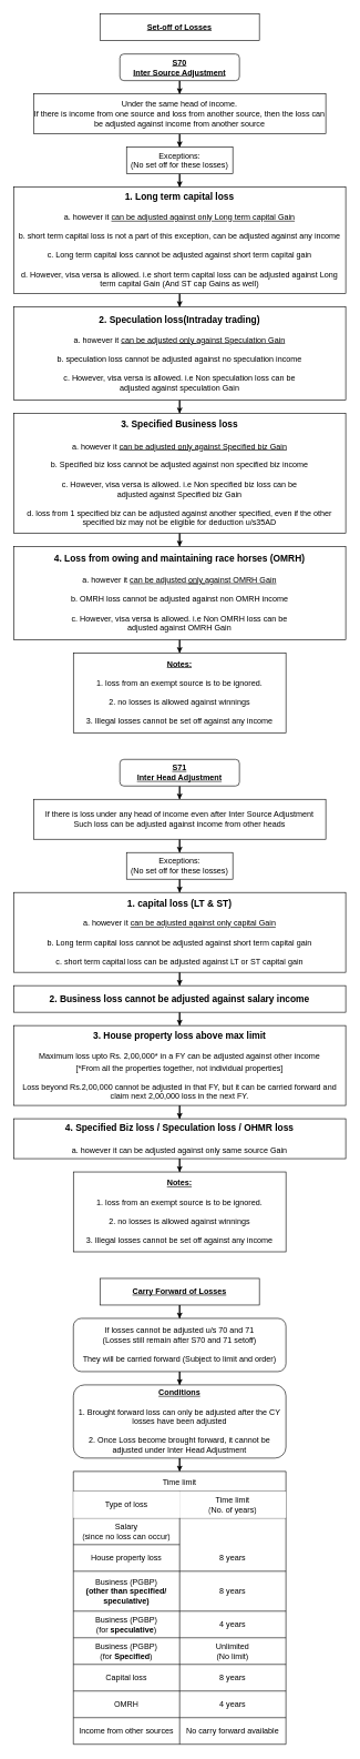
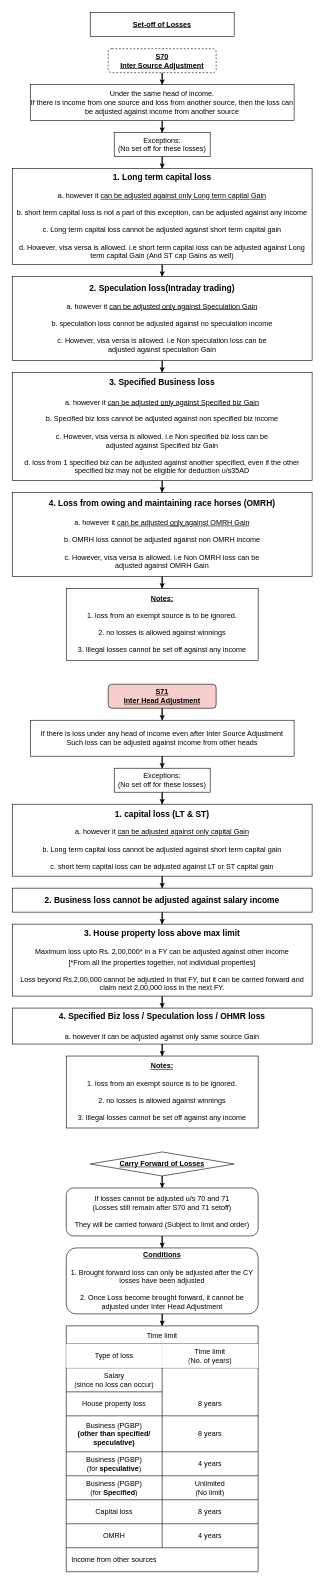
  <mxCell id="0" />
  <mxCell id="1" parent="0" />
  <mxCell id="2" value="Set-off of Losses" style="rounded=0;whiteSpace=wrap;html=1;fontStyle=5" parent="1" vertex="1"><mxGeometry x="150" width="240" height="40" as="geometry" y="20" /></mxCell>
  <mxCell id="3" style="edgeStyle=orthogonalEdgeStyle;rounded=0;orthogonalLoop=1;jettySize=auto;html=1;" edge="1" parent="1" source="4" target="6"><mxGeometry relative="1" as="geometry" /></mxCell>
- <mxCell id="4" value="&lt;div&gt;S70 &lt;br&gt;&lt;/div&gt;&lt;div&gt;Inter Source Adjustment&lt;/div&gt;" style="rounded=1;whiteSpace=wrap;html=1;fontStyle=5" vertex="1" parent="1"><mxGeometry x="180" y="80" width="180" height="40" as="geometry" /></mxCell>
+ <mxCell id="4" value="&lt;div&gt;S70 &lt;br&gt;&lt;/div&gt;&lt;div&gt;Inter Source Adjustment&lt;/div&gt;" style="rounded=1;whiteSpace=wrap;html=1;fontStyle=5;dashed=1;" vertex="1" parent="1"><mxGeometry x="180" y="80" width="180" height="40" as="geometry" /></mxCell>
  <mxCell id="5" style="edgeStyle=orthogonalEdgeStyle;rounded=0;orthogonalLoop=1;jettySize=auto;html=1;" edge="1" parent="1" source="6" target="8"><mxGeometry relative="1" as="geometry" /></mxCell>
  <mxCell id="6" value="&lt;div&gt;Under the same head of income.&lt;/div&gt;&lt;div&gt;If there is income from one source and loss from another source, then the loss can be adjusted against income from another source&lt;br&gt;&lt;/div&gt;" style="rounded=0;whiteSpace=wrap;html=1;" vertex="1" parent="1"><mxGeometry x="50" y="140" width="440" height="60" as="geometry" /></mxCell>
  <mxCell id="7" style="edgeStyle=orthogonalEdgeStyle;rounded=0;orthogonalLoop=1;jettySize=auto;html=1;" edge="1" parent="1" source="8" target="10"><mxGeometry relative="1" as="geometry" /></mxCell>
  <mxCell id="8" value="&lt;div&gt;Exceptions:&lt;/div&gt;&lt;div&gt;(No set off for these losses)&lt;/div&gt;" style="rounded=0;whiteSpace=wrap;html=1;" vertex="1" parent="1"><mxGeometry x="190" y="220" width="160" height="40" as="geometry" /></mxCell>
  <mxCell id="9" style="edgeStyle=orthogonalEdgeStyle;rounded=0;orthogonalLoop=1;jettySize=auto;html=1;" edge="1" parent="1" source="10" target="12"><mxGeometry relative="1" as="geometry" /></mxCell>
  <mxCell id="10" value="&lt;div&gt;&lt;font style=&quot;font-size: 14px&quot;&gt;&lt;b&gt;1. Long term capital loss&lt;/b&gt;&lt;/font&gt;&lt;/div&gt;&lt;div&gt;&lt;br&gt;&lt;/div&gt;&lt;div&gt;a. however it &lt;u&gt;can be adjusted against only Long term capital Gain&lt;/u&gt;&lt;/div&gt;&lt;div&gt;&lt;br&gt;&lt;/div&gt;&lt;div&gt;b. short term capital loss is not a part of this exception, can be adjusted against any income&lt;/div&gt;&lt;div&gt;&lt;br&gt;&lt;/div&gt;&lt;div&gt;c. Long term capital loss cannot be adjusted against short term capital gain&lt;/div&gt;&lt;div&gt;&lt;br&gt;&lt;/div&gt;&lt;div&gt;d. However, visa versa is allowed. i.e short term capital loss can be adjusted against Long term capital Gain (And ST cap Gains as well)&lt;/div&gt;" style="rounded=0;whiteSpace=wrap;html=1;" vertex="1" parent="1"><mxGeometry x="20" y="280" width="500" height="160" as="geometry" /></mxCell>
  <mxCell id="11" style="edgeStyle=orthogonalEdgeStyle;rounded=0;orthogonalLoop=1;jettySize=auto;html=1;" edge="1" parent="1" source="12" target="14"><mxGeometry relative="1" as="geometry" /></mxCell>
  <mxCell id="12" value="&lt;div&gt;&lt;font style=&quot;font-size: 14px&quot;&gt;&lt;b&gt;2. Speculation loss(Intraday trading)&lt;br&gt;&lt;/b&gt;&lt;/font&gt;&lt;/div&gt;&lt;div&gt;&lt;br&gt;&lt;/div&gt;&lt;div&gt;a. however it &lt;u&gt;can be adjusted &lt;/u&gt;&lt;u&gt;&lt;u&gt;only &lt;/u&gt;against Speculation Gain&lt;/u&gt;&lt;/div&gt;&lt;div&gt;&lt;br&gt;&lt;/div&gt;&lt;div&gt;b. speculation loss cannot be adjusted against no speculation income&lt;/div&gt;&lt;div&gt;&lt;br&gt;&lt;/div&gt;&lt;div&gt;c. However, visa versa is allowed. i.e Non speculation loss can be &lt;br/&gt;adjusted against speculation Gain&lt;br&gt;&lt;/div&gt;" style="rounded=0;whiteSpace=wrap;html=1;" vertex="1" parent="1"><mxGeometry x="20" y="460" width="500" height="140" as="geometry" /></mxCell>
  <mxCell id="13" style="edgeStyle=orthogonalEdgeStyle;rounded=0;orthogonalLoop=1;jettySize=auto;html=1;entryX=0.5;entryY=0;entryDx=0;entryDy=0;" edge="1" parent="1" source="14" target="16"><mxGeometry relative="1" as="geometry" /></mxCell>
  <mxCell id="14" value="&lt;div&gt;&lt;font style=&quot;font-size: 14px&quot;&gt;&lt;b&gt;&lt;font style=&quot;font-size: 14px&quot;&gt;3. Specified Business loss&lt;/font&gt;&lt;br&gt;&lt;/b&gt;&lt;/font&gt;&lt;/div&gt;&lt;div&gt;&lt;font style=&quot;font-size: 14px&quot;&gt;&lt;b&gt;&lt;br&gt;&lt;/b&gt;&lt;/font&gt;&lt;/div&gt;&lt;div&gt;a. however it &lt;u&gt;can be adjusted &lt;/u&gt;&lt;u&gt;&lt;u&gt;only &lt;/u&gt;against Specified biz Gain&lt;/u&gt;&lt;/div&gt;&lt;div&gt;&lt;br&gt;&lt;/div&gt;&lt;div&gt;b. Specified biz loss cannot be adjusted against non specified biz income&lt;/div&gt;&lt;div&gt;&lt;br&gt;&lt;/div&gt;&lt;div&gt;c. However, visa versa is allowed. i.e Non specified biz loss can be &lt;br&gt;adjusted against Specified biz Gain&lt;/div&gt;&lt;div&gt;&lt;br&gt;&lt;/div&gt;&lt;div&gt;d. loss from 1 specified biz can be adjusted against another specified, even if the other specified biz may not be eligible for deduction u/s35AD&lt;br&gt;&lt;/div&gt;" style="rounded=0;whiteSpace=wrap;html=1;" vertex="1" parent="1"><mxGeometry x="20" y="620" width="500" height="180" as="geometry" /></mxCell>
  <mxCell id="15" style="edgeStyle=orthogonalEdgeStyle;rounded=0;orthogonalLoop=1;jettySize=auto;html=1;" edge="1" parent="1" source="16" target="17"><mxGeometry relative="1" as="geometry" /></mxCell>
  <mxCell id="16" value="&lt;div&gt;&lt;font style=&quot;font-size: 14px&quot;&gt;&lt;b&gt;4. Loss from owing and maintaining race horses (OMRH)&lt;/b&gt;&lt;/font&gt;&lt;/div&gt;&lt;div&gt;&lt;font style=&quot;font-size: 14px&quot;&gt;&lt;b&gt;&lt;br&gt;&lt;/b&gt;&lt;/font&gt;&lt;/div&gt;&lt;div&gt;a. however it &lt;u&gt;can be adjusted &lt;/u&gt;&lt;u&gt;&lt;u&gt;only &lt;/u&gt;against OMRH Gain&lt;/u&gt;&lt;/div&gt;&lt;div&gt;&lt;br&gt;&lt;/div&gt;&lt;div&gt;b. OMRH loss cannot be adjusted against non OMRH income&lt;/div&gt;&lt;div&gt;&lt;br&gt;&lt;/div&gt;&lt;div&gt;c. However, visa versa is allowed. i.e Non OMRH loss can be &lt;br&gt;adjusted against OMRH Gain&lt;br&gt;&lt;/div&gt;" style="rounded=0;whiteSpace=wrap;html=1;" vertex="1" parent="1"><mxGeometry x="20" y="820" width="500" height="140" as="geometry" /></mxCell>
  <mxCell id="17" value="&lt;div&gt;&lt;u&gt;&lt;b&gt;Notes:&lt;/b&gt;&lt;/u&gt;&lt;/div&gt;&lt;div&gt;&lt;br&gt;&lt;/div&gt;&lt;div&gt;1. loss from an exempt source is to be ignored.&lt;/div&gt;&lt;div&gt;&lt;br&gt;&lt;/div&gt;&lt;div&gt;2. no losses is allowed against winnings&lt;br&gt;&lt;/div&gt;&lt;div&gt;&lt;br&gt;&lt;/div&gt;&lt;div&gt;3. Illegal losses cannot be set off against any income&lt;br&gt;&lt;/div&gt;" style="rounded=0;whiteSpace=wrap;html=1;" vertex="1" parent="1"><mxGeometry x="110" y="980" width="320" height="120" as="geometry" /></mxCell>
  <mxCell id="18" style="edgeStyle=orthogonalEdgeStyle;rounded=0;orthogonalLoop=1;jettySize=auto;html=1;" edge="1" parent="1" source="19" target="21"><mxGeometry relative="1" as="geometry" /></mxCell>
- <mxCell id="19" value="&lt;div&gt;S71&lt;br&gt;&lt;/div&gt;&lt;div&gt;Inter Head Adjustment&lt;/div&gt;" style="rounded=1;whiteSpace=wrap;html=1;fontStyle=5" vertex="1" parent="1"><mxGeometry x="180" y="1140" width="180" height="40" as="geometry" /></mxCell>
+ <mxCell id="19" value="&lt;div&gt;S71&lt;br&gt;&lt;/div&gt;&lt;div&gt;Inter Head Adjustment&lt;/div&gt;" style="rounded=1;whiteSpace=wrap;html=1;fontStyle=5;fillColor=#f8cecc;" vertex="1" parent="1"><mxGeometry x="180" y="1140" width="180" height="40" as="geometry" /></mxCell>
  <mxCell id="20" style="edgeStyle=orthogonalEdgeStyle;rounded=0;orthogonalLoop=1;jettySize=auto;html=1;" edge="1" parent="1" source="21" target="23"><mxGeometry relative="1" as="geometry" /></mxCell>
  <mxCell id="21" value="&lt;div&gt;If there is loss under any head of income even after Inter Source Adjustment&lt;/div&gt;&lt;div&gt;Such loss can be adjusted against income from other heads&lt;span style=&quot;white-space: pre&quot;&gt;&lt;br&gt;&lt;/span&gt;&lt;/div&gt;" style="rounded=0;whiteSpace=wrap;html=1;" vertex="1" parent="1"><mxGeometry x="50" y="1200" width="440" height="60" as="geometry" /></mxCell>
  <mxCell id="22" style="edgeStyle=orthogonalEdgeStyle;rounded=0;orthogonalLoop=1;jettySize=auto;html=1;" edge="1" parent="1" source="23" target="25"><mxGeometry relative="1" as="geometry" /></mxCell>
  <mxCell id="23" value="&lt;div&gt;Exceptions:&lt;/div&gt;&lt;div&gt;(No set off for these losses)&lt;/div&gt;" style="rounded=0;whiteSpace=wrap;html=1;" vertex="1" parent="1"><mxGeometry x="190" y="1280" width="160" height="40" as="geometry" /></mxCell>
  <mxCell id="24" style="edgeStyle=orthogonalEdgeStyle;rounded=0;orthogonalLoop=1;jettySize=auto;html=1;entryX=0.5;entryY=0;entryDx=0;entryDy=0;" edge="1" parent="1" source="25" target="27"><mxGeometry relative="1" as="geometry" /></mxCell>
  <mxCell id="25" value="&lt;div&gt;&lt;font style=&quot;font-size: 14px&quot;&gt;&lt;b&gt;1. capital loss (LT &amp;amp; ST)&lt;br&gt;&lt;/b&gt;&lt;/font&gt;&lt;/div&gt;&lt;div&gt;&lt;br&gt;&lt;/div&gt;&lt;div&gt;a. however it &lt;u&gt;can be adjusted against only capital Gain&lt;/u&gt;&lt;/div&gt;&lt;div&gt;&lt;br&gt;&lt;/div&gt;&lt;div&gt;b. Long term capital loss cannot be adjusted against short term capital gain&lt;br&gt;&lt;/div&gt;&lt;div&gt;&lt;br&gt;&lt;/div&gt;&lt;div&gt;c. short term capital loss can be adjusted against LT or ST capital gain&lt;br&gt;&lt;/div&gt;" style="rounded=0;whiteSpace=wrap;html=1;" vertex="1" parent="1"><mxGeometry x="20" y="1340" width="500" height="120" as="geometry" /></mxCell>
  <mxCell id="26" style="edgeStyle=orthogonalEdgeStyle;rounded=0;orthogonalLoop=1;jettySize=auto;html=1;" edge="1" parent="1" source="27" target="29"><mxGeometry relative="1" as="geometry" /></mxCell>
  <mxCell id="27" value="&lt;div&gt;&lt;font style=&quot;font-size: 14px&quot;&gt;&lt;b&gt;2. Business loss cannot be adjusted against salary income&lt;/b&gt;&lt;/font&gt;&lt;br&gt;&lt;/div&gt;" style="rounded=0;whiteSpace=wrap;html=1;" vertex="1" parent="1"><mxGeometry x="20" y="1480" width="500" height="40" as="geometry" /></mxCell>
  <mxCell id="28" style="edgeStyle=orthogonalEdgeStyle;rounded=0;orthogonalLoop=1;jettySize=auto;html=1;" edge="1" parent="1" source="29" target="31"><mxGeometry relative="1" as="geometry" /></mxCell>
  <mxCell id="29" value="&lt;div&gt;&lt;font style=&quot;font-size: 14px&quot;&gt;&lt;b&gt;3. House property loss above max limit&lt;/b&gt;&lt;/font&gt;&lt;/div&gt;&lt;div&gt;&lt;font style=&quot;font-size: 14px&quot;&gt;&lt;font style=&quot;font-size: 12px&quot;&gt;&lt;br&gt;&lt;/font&gt;&lt;/font&gt;&lt;/div&gt;&lt;div&gt;&lt;font style=&quot;font-size: 12px&quot;&gt;Maximum loss upto Rs. 2,00,000* in a FY can be adjusted against other income&lt;/font&gt;&lt;/div&gt;&lt;div&gt;&lt;font style=&quot;font-size: 14px&quot;&gt;&lt;font style=&quot;font-size: 12px&quot;&gt;[*From all the properties together, not individual properties]&lt;/font&gt;&lt;/font&gt;&lt;/div&gt;&lt;div&gt;&lt;br&gt;&lt;/div&gt;&lt;div&gt;Loss beyond Rs.2,00,000 cannot be adjusted in that FY, but it can be carried forward and claim next 2,00,000 loss in the next FY.&lt;br&gt;&lt;font style=&quot;font-size: 14px&quot;&gt;&lt;b&gt;&lt;/b&gt;&lt;/font&gt;&lt;/div&gt;" style="rounded=0;whiteSpace=wrap;html=1;" vertex="1" parent="1"><mxGeometry x="20" y="1540" width="500" height="120" as="geometry" /></mxCell>
  <mxCell id="30" style="edgeStyle=orthogonalEdgeStyle;rounded=0;orthogonalLoop=1;jettySize=auto;html=1;" edge="1" parent="1" source="31" target="32"><mxGeometry relative="1" as="geometry" /></mxCell>
  <mxCell id="31" value="&lt;div&gt;&lt;font style=&quot;font-size: 14px&quot;&gt;&lt;b&gt;4. Specified Biz loss / Speculation loss / OHMR loss&lt;br&gt;&lt;/b&gt;&lt;/font&gt;&lt;/div&gt;&lt;div&gt;&lt;font style=&quot;font-size: 14px&quot;&gt;&lt;font style=&quot;font-size: 12px&quot;&gt;&lt;br&gt;&lt;/font&gt;&lt;/font&gt;&lt;/div&gt;&lt;div&gt;&lt;font style=&quot;font-size: 14px&quot;&gt;&lt;font style=&quot;font-size: 12px&quot;&gt;a. however it can be adjusted against only same source Gain&lt;br&gt;&lt;/font&gt;&lt;/font&gt;&lt;/div&gt;" style="rounded=0;whiteSpace=wrap;html=1;" vertex="1" parent="1"><mxGeometry x="20" y="1680" width="500" height="60" as="geometry" /></mxCell>
  <mxCell id="32" value="&lt;div&gt;&lt;u&gt;&lt;b&gt;Notes:&lt;/b&gt;&lt;/u&gt;&lt;/div&gt;&lt;div&gt;&lt;br&gt;&lt;/div&gt;&lt;div&gt;1. loss from an exempt source is to be ignored.&lt;/div&gt;&lt;div&gt;&lt;br&gt;&lt;/div&gt;&lt;div&gt;2. no losses is allowed against winnings&lt;br&gt;&lt;/div&gt;&lt;div&gt;&lt;br&gt;&lt;/div&gt;&lt;div&gt;3. Illegal losses cannot be set off against any income&lt;br&gt;&lt;/div&gt;" style="rounded=0;whiteSpace=wrap;html=1;" vertex="1" parent="1"><mxGeometry x="110" y="1760" width="320" height="120" as="geometry" /></mxCell>
  <mxCell id="33" style="edgeStyle=orthogonalEdgeStyle;rounded=0;orthogonalLoop=1;jettySize=auto;html=1;" edge="1" parent="1" source="34" target="36"><mxGeometry relative="1" as="geometry" /></mxCell>
- <mxCell id="34" value="Carry Forward of Losses" style="rounded=0;whiteSpace=wrap;html=1;fontStyle=5" vertex="1" parent="1"><mxGeometry x="150" y="1920" width="240" height="40" as="geometry" /></mxCell>
+ <mxCell id="34" value="Carry Forward of Losses" style="rhombus;whiteSpace=wrap;html=1;fontStyle=5;" vertex="1" parent="1"><mxGeometry x="150" y="1920" width="240" height="40" as="geometry" /></mxCell>
  <mxCell id="35" style="edgeStyle=orthogonalEdgeStyle;rounded=0;orthogonalLoop=1;jettySize=auto;html=1;" edge="1" parent="1" source="36" target="38"><mxGeometry relative="1" as="geometry" /></mxCell>
  <mxCell id="36" value="&lt;div&gt;If losses cannot be adjusted u/s 70 and 71&lt;/div&gt;&lt;div&gt;(Losses still remain after S70 and 71 setoff)&lt;br&gt;&lt;/div&gt;&lt;div&gt;&lt;br&gt;&lt;/div&gt;&lt;div&gt;They will be carried forward (Subject to limit and order)&lt;br&gt;&lt;/div&gt;" style="rounded=1;whiteSpace=wrap;html=1;" vertex="1" parent="1"><mxGeometry x="110" y="1980" width="320" height="80" as="geometry" /></mxCell>
  <mxCell id="37" style="edgeStyle=orthogonalEdgeStyle;rounded=0;orthogonalLoop=1;jettySize=auto;html=1;" edge="1" parent="1" source="38" target="39"><mxGeometry relative="1" as="geometry" /></mxCell>
  <mxCell id="38" value="&lt;div&gt;&lt;u&gt;&lt;b&gt;Conditions&lt;/b&gt;&lt;/u&gt;&lt;/div&gt;&lt;div&gt;&lt;br&gt;&lt;/div&gt;&lt;div&gt;1. Brought forward loss can only be adjusted after the CY losses have been adjusted&lt;/div&gt;&lt;div&gt;&lt;br&gt;&lt;/div&gt;&lt;div&gt;2. Once Loss become brought forward, it cannot be adjusted under Inter Head Adjustment&lt;br&gt;&lt;/div&gt;" style="rounded=1;whiteSpace=wrap;html=1;" vertex="1" parent="1"><mxGeometry x="110" y="2080" width="320" height="110" as="geometry" /></mxCell>
  <mxCell id="39" value="Time limit" style="shape=table;startSize=30;container=1;collapsible=0;childLayout=tableLayout;" vertex="1" parent="1"><mxGeometry x="110" y="2210" width="320" height="410" as="geometry" /></mxCell>
  <mxCell id="40" value="" style="shape=partialRectangle;collapsible=0;dropTarget=0;pointerEvents=0;fillColor=none;top=0;left=0;bottom=0;right=0;points=[[0,0.5],[1,0.5]];portConstraint=eastwest;" vertex="1" parent="39"><mxGeometry y="30" width="320" height="40" as="geometry" /></mxCell>
  <mxCell id="41" value="Type of loss" style="shape=partialRectangle;html=1;whiteSpace=wrap;connectable=0;overflow=hidden;fillColor=#FFFFFF;top=0;left=0;bottom=0;right=0;pointerEvents=1;" vertex="1" parent="40"><mxGeometry width="160" height="40" as="geometry" /></mxCell>
  <mxCell id="42" value="&lt;div&gt;Time limit&lt;/div&gt;(No. of years)" style="shape=partialRectangle;html=1;whiteSpace=wrap;connectable=0;overflow=hidden;fillColor=#FFFFFF;top=0;left=0;bottom=0;right=0;pointerEvents=1;" vertex="1" parent="40"><mxGeometry x="160" width="160" height="40" as="geometry" /></mxCell>
  <mxCell id="43" value="" style="shape=partialRectangle;collapsible=0;dropTarget=0;pointerEvents=0;fillColor=none;top=0;left=0;bottom=0;right=0;points=[[0,0.5],[1,0.5]];portConstraint=eastwest;" vertex="1" parent="39"><mxGeometry y="70" width="320" height="40" as="geometry" /></mxCell>
  <mxCell id="44" value="&lt;div&gt;Salary&lt;/div&gt;(since no loss can occur)" style="shape=partialRectangle;html=1;whiteSpace=wrap;connectable=0;overflow=hidden;fillColor=none;top=0;left=0;bottom=0;right=0;pointerEvents=1;" vertex="1" parent="43"><mxGeometry width="160" height="40" as="geometry" /></mxCell>
  <mxCell id="45" value="" style="shape=partialRectangle;collapsible=0;dropTarget=0;pointerEvents=0;fillColor=none;top=0;left=0;bottom=0;right=0;points=[[0,0.5],[1,0.5]];portConstraint=eastwest;" vertex="1" parent="39"><mxGeometry y="110" width="320" height="40" as="geometry" /></mxCell>
  <mxCell id="46" value="House property loss" style="shape=partialRectangle;html=1;whiteSpace=wrap;connectable=0;overflow=hidden;fillColor=none;top=0;left=0;bottom=0;right=0;pointerEvents=1;" vertex="1" parent="45"><mxGeometry width="160" height="40" as="geometry" /></mxCell>
  <mxCell id="47" value="8 years" style="shape=partialRectangle;html=1;whiteSpace=wrap;connectable=0;overflow=hidden;fillColor=none;top=0;left=0;bottom=0;right=0;pointerEvents=1;" vertex="1" parent="45"><mxGeometry x="160" width="160" height="40" as="geometry" /></mxCell>
  <mxCell id="48" style="shape=partialRectangle;collapsible=0;dropTarget=0;pointerEvents=0;fillColor=none;top=0;left=0;bottom=0;right=0;points=[[0,0.5],[1,0.5]];portConstraint=eastwest;" vertex="1" parent="39"><mxGeometry y="150" width="320" height="60" as="geometry" /></mxCell>
  <mxCell id="49" value="&lt;div&gt;Business (PGBP)&lt;/div&gt;&lt;b&gt;(other than specified/ speculative)&lt;/b&gt;" style="shape=partialRectangle;html=1;whiteSpace=wrap;connectable=0;overflow=hidden;fillColor=none;top=0;left=0;bottom=0;right=0;pointerEvents=1;" vertex="1" parent="48"><mxGeometry width="160" height="60" as="geometry" /></mxCell>
  <mxCell id="50" value="8 years" style="shape=partialRectangle;html=1;whiteSpace=wrap;connectable=0;overflow=hidden;fillColor=none;top=0;left=0;bottom=0;right=0;pointerEvents=1;" vertex="1" parent="48"><mxGeometry x="160" width="160" height="60" as="geometry" /></mxCell>
  <mxCell id="51" style="shape=partialRectangle;collapsible=0;dropTarget=0;pointerEvents=0;fillColor=none;top=0;left=0;bottom=0;right=0;points=[[0,0.5],[1,0.5]];portConstraint=eastwest;" vertex="1" parent="39"><mxGeometry y="210" width="320" height="40" as="geometry" /></mxCell>
  <mxCell id="52" value="&lt;div&gt;Business (PGBP)&lt;/div&gt;(for &lt;b&gt;speculative&lt;/b&gt;)" style="shape=partialRectangle;html=1;whiteSpace=wrap;connectable=0;overflow=hidden;fillColor=none;top=0;left=0;bottom=0;right=0;pointerEvents=1;" vertex="1" parent="51"><mxGeometry width="160" height="40" as="geometry" /></mxCell>
  <mxCell id="53" value="4 years" style="shape=partialRectangle;html=1;whiteSpace=wrap;connectable=0;overflow=hidden;fillColor=none;top=0;left=0;bottom=0;right=0;pointerEvents=1;" vertex="1" parent="51"><mxGeometry x="160" width="160" height="40" as="geometry" /></mxCell>
  <mxCell id="54" style="shape=partialRectangle;collapsible=0;dropTarget=0;pointerEvents=0;fillColor=none;top=0;left=0;bottom=0;right=0;points=[[0,0.5],[1,0.5]];portConstraint=eastwest;" vertex="1" parent="39"><mxGeometry y="250" width="320" height="40" as="geometry" /></mxCell>
  <mxCell id="55" value="&lt;div&gt;Business (PGBP)&lt;/div&gt;(for &lt;b&gt;Specified&lt;/b&gt;)" style="shape=partialRectangle;html=1;whiteSpace=wrap;connectable=0;overflow=hidden;fillColor=none;top=0;left=0;bottom=0;right=0;pointerEvents=1;" vertex="1" parent="54"><mxGeometry width="160" height="40" as="geometry" /></mxCell>
  <mxCell id="56" value="&lt;div&gt;Unlimited&lt;/div&gt;&lt;div&gt;(No limit)&lt;br&gt;&lt;/div&gt;" style="shape=partialRectangle;html=1;whiteSpace=wrap;connectable=0;overflow=hidden;fillColor=none;top=0;left=0;bottom=0;right=0;pointerEvents=1;" vertex="1" parent="54"><mxGeometry x="160" width="160" height="40" as="geometry" /></mxCell>
  <mxCell id="57" style="shape=partialRectangle;collapsible=0;dropTarget=0;pointerEvents=0;fillColor=none;top=0;left=0;bottom=0;right=0;points=[[0,0.5],[1,0.5]];portConstraint=eastwest;" vertex="1" parent="39"><mxGeometry y="290" width="320" height="40" as="geometry" /></mxCell>
  <mxCell id="58" value="Capital loss" style="shape=partialRectangle;html=1;whiteSpace=wrap;connectable=0;overflow=hidden;fillColor=none;top=0;left=0;bottom=0;right=0;pointerEvents=1;" vertex="1" parent="57"><mxGeometry width="160" height="40" as="geometry" /></mxCell>
  <mxCell id="59" value="8 years" style="shape=partialRectangle;html=1;whiteSpace=wrap;connectable=0;overflow=hidden;fillColor=none;top=0;left=0;bottom=0;right=0;pointerEvents=1;" vertex="1" parent="57"><mxGeometry x="160" width="160" height="40" as="geometry" /></mxCell>
  <mxCell id="60" style="shape=partialRectangle;collapsible=0;dropTarget=0;pointerEvents=0;fillColor=none;top=0;left=0;bottom=0;right=0;points=[[0,0.5],[1,0.5]];portConstraint=eastwest;" vertex="1" parent="39"><mxGeometry y="330" width="320" height="40" as="geometry" /></mxCell>
  <mxCell id="61" value="OMRH" style="shape=partialRectangle;html=1;whiteSpace=wrap;connectable=0;overflow=hidden;fillColor=none;top=0;left=0;bottom=0;right=0;pointerEvents=1;" vertex="1" parent="60"><mxGeometry width="160" height="40" as="geometry" /></mxCell>
  <mxCell id="62" value="4 years" style="shape=partialRectangle;html=1;whiteSpace=wrap;connectable=0;overflow=hidden;fillColor=none;top=0;left=0;bottom=0;right=0;pointerEvents=1;" vertex="1" parent="60"><mxGeometry x="160" width="160" height="40" as="geometry" /></mxCell>
  <mxCell id="63" style="shape=partialRectangle;collapsible=0;dropTarget=0;pointerEvents=0;fillColor=none;top=0;left=0;bottom=0;right=0;points=[[0,0.5],[1,0.5]];portConstraint=eastwest;" vertex="1" parent="39"><mxGeometry y="370" width="320" height="40" as="geometry" /></mxCell>
  <mxCell id="64" value="Income from other sources" style="shape=partialRectangle;html=1;whiteSpace=wrap;connectable=0;overflow=hidden;fillColor=none;top=0;left=0;bottom=0;right=0;pointerEvents=1;" vertex="1" parent="63"><mxGeometry width="160" height="40" as="geometry" /></mxCell>
- <mxCell id="65" value="No carry forward available" style="shape=partialRectangle;html=1;whiteSpace=wrap;connectable=0;overflow=hidden;fillColor=none;top=0;left=0;bottom=0;right=0;pointerEvents=1;" vertex="1" parent="63"><mxGeometry x="160" width="160" height="40" as="geometry" /></mxCell>
